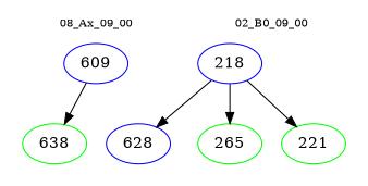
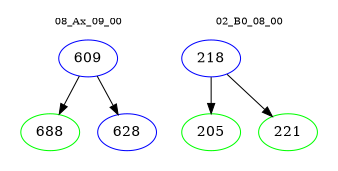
  digraph {
    node [color=blue]
    edge [color=black]
    n1 [label=609]
    n2 [label=628]
-   n3 [color=green label=638]
+   n3 [color=green label=688]
    n4 [label=218]
-   n5 [color=green label=265]
+   n5 [color=green label=205]
    n6 [color=green label=221]
    subgraph cluster_1 {
      color=white
      fontsize=10
      label="08_Ax_09_00"
      n1
      n2
      n3
    }
    subgraph cluster_2 {
      color=white
      fontsize=10
-     label="02_B0_09_00"
+     label="02_B0_08_00"
      n4
      n5
      n6
    }
-   n4 -> n2
+   n1 -> n2
    n1 -> n3
    n4 -> n5
    n4 -> n6
  }
